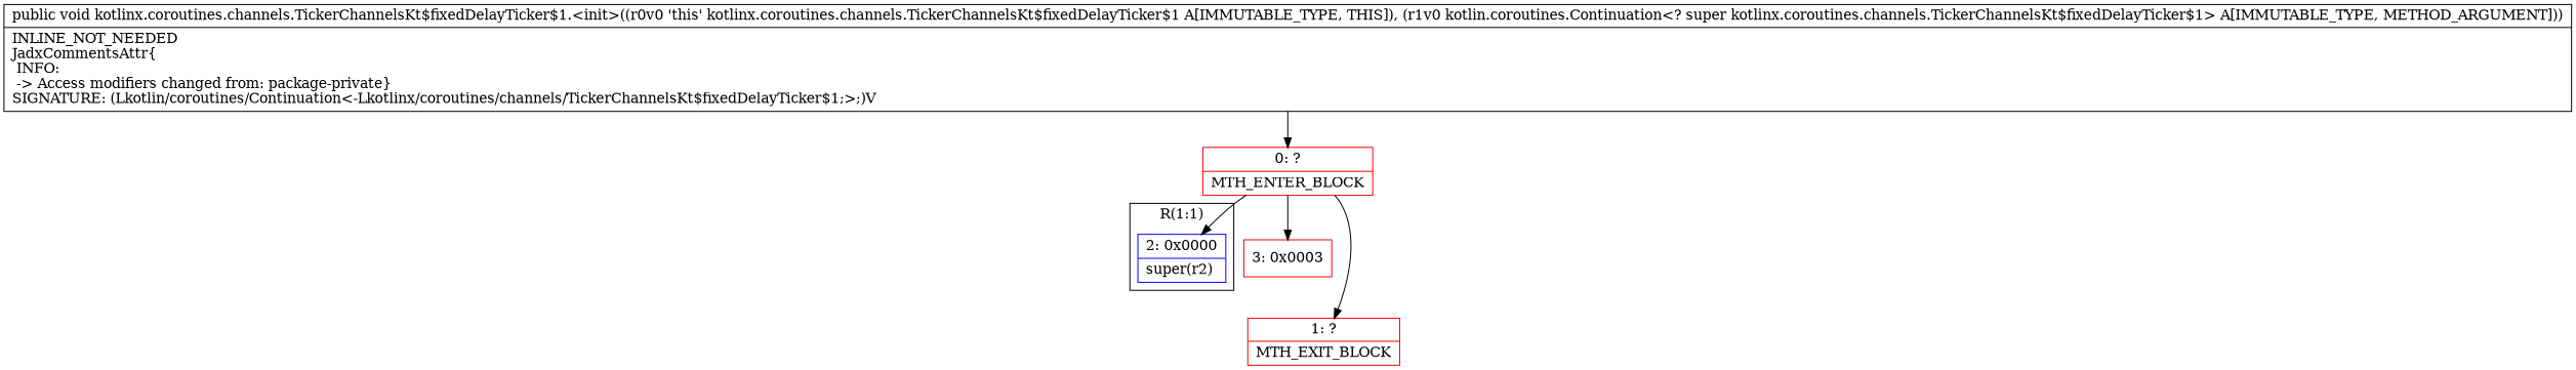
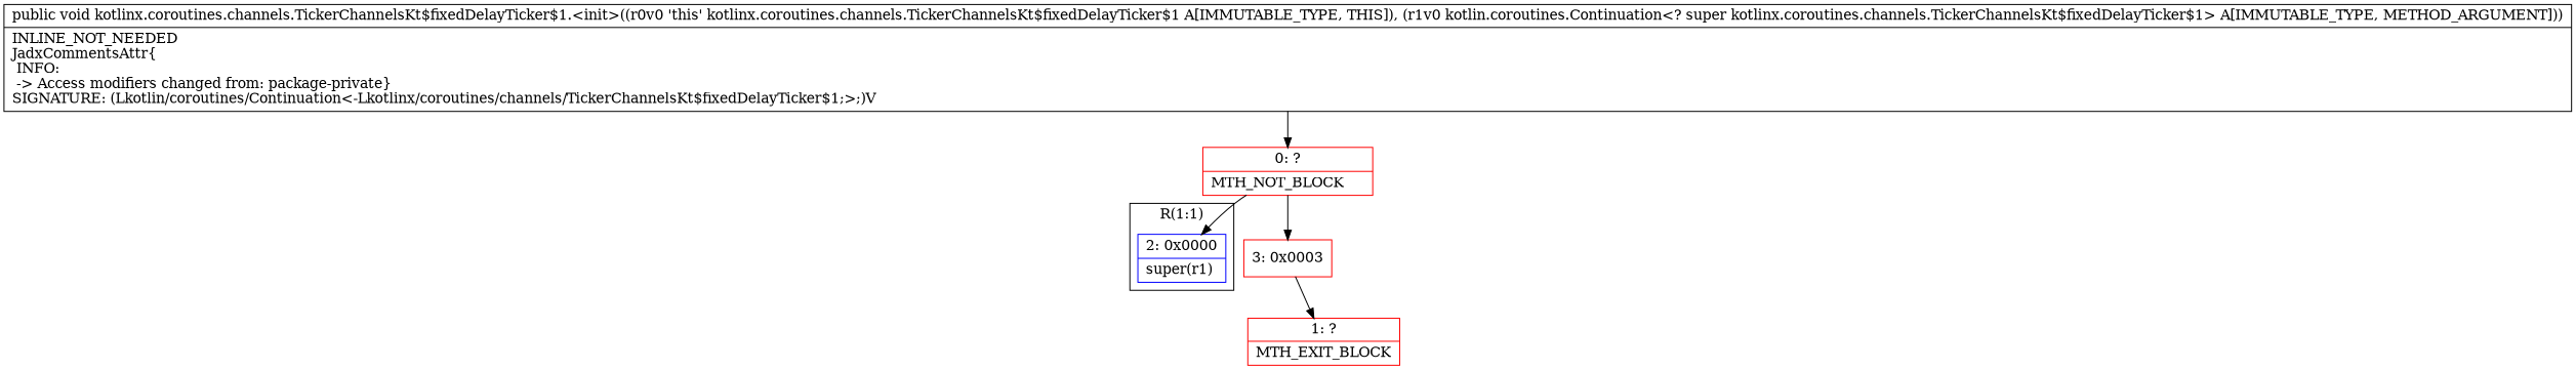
  digraph {
    node [color=red shape=record]
-   n1 [color=blue label="{2\:\ 0x0000|super(r2)\l}"]
+   n1 [color=blue label="{2\:\ 0x0000|super(r1)\l}"]
    n2 [label="{3\:\ 0x0003}"]
    n3 [label="{1\:\ ?|MTH_EXIT_BLOCK\l}"]
-   n4 [label="{0\:\ ?|MTH_ENTER_BLOCK\l}"]
+   n4 [label="{0\:\ ?|MTH_NOT_BLOCK\l}"]
    n5 [label="{public void kotlinx.coroutines.channels.TickerChannelsKt$fixedDelayTicker$1.\<init\>((r0v0 'this' kotlinx.coroutines.channels.TickerChannelsKt$fixedDelayTicker$1 A[IMMUTABLE_TYPE, THIS]), (r1v0 kotlin.coroutines.Continuation\<? super kotlinx.coroutines.channels.TickerChannelsKt$fixedDelayTicker$1\> A[IMMUTABLE_TYPE, METHOD_ARGUMENT]))  | INLINE_NOT_NEEDED\lJadxCommentsAttr\{\l INFO: \l \-\> Access modifiers changed from: package\-private\}\lSIGNATURE: (Lkotlin\/coroutines\/Continuation\<\-Lkotlinx\/coroutines\/channels\/TickerChannelsKt$fixedDelayTicker$1;\>;)V\l}" color=""]
    subgraph cluster_1 {
      label="R(1:1)"
      n1
    }
-   n4 -> n3
+   n2 -> n3
    n4 -> n1
    n4 -> n2
    n5 -> n4
  }
